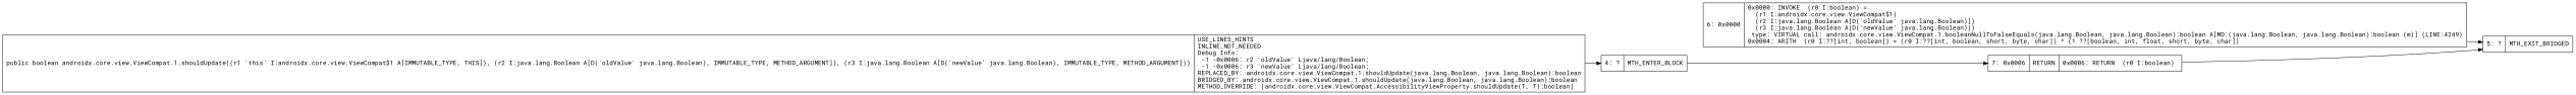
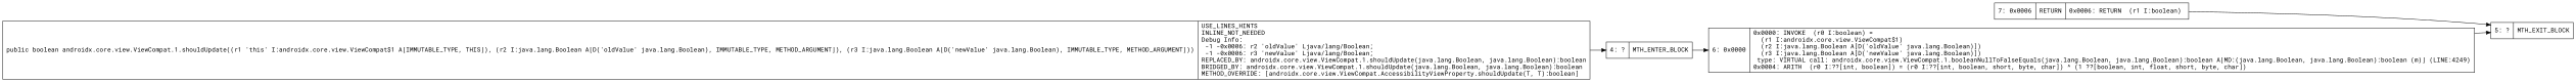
  digraph {
    fontname="Roboto Mono"
    rankdir=LR
    node [fontname="Roboto Mono" shape=record]
    edge [fontname="Roboto Mono"]
    n1 [label="{4\:\ ?|MTH_ENTER_BLOCK\l}"]
    n2 [label="{6\:\ 0x0000|0x0000: INVOKE  (r0 I:boolean) = \l  (r1 I:androidx.core.view.ViewCompat$1)\l  (r2 I:java.lang.Boolean A[D('oldValue' java.lang.Boolean)])\l  (r3 I:java.lang.Boolean A[D('newValue' java.lang.Boolean)])\l type: VIRTUAL call: androidx.core.view.ViewCompat.1.booleanNullToFalseEquals(java.lang.Boolean, java.lang.Boolean):boolean A[MD:(java.lang.Boolean, java.lang.Boolean):boolean (m)] (LINE:4249)\l0x0004: ARITH  (r0 I:??[int, boolean]) = (r0 I:??[int, boolean, short, byte, char]) ^ (1 ??[boolean, int, float, short, byte, char]) \l}"]
-   n3 [label="{5\:\ ?|MTH_EXIT_BRIDGED\l}"]
-   n4 [label="{7\:\ 0x0006|RETURN\l|0x0006: RETURN  (r0 I:boolean) \l}"]
+   n3 [label="{5\:\ ?|MTH_EXIT_BLOCK\l}"]
+   n4 [label="{7\:\ 0x0006|RETURN\l|0x0006: RETURN  (r1 I:boolean) \l}"]
    n5 [label="{public boolean androidx.core.view.ViewCompat.1.shouldUpdate((r1 'this' I:androidx.core.view.ViewCompat$1 A[IMMUTABLE_TYPE, THIS]), (r2 I:java.lang.Boolean A[D('oldValue' java.lang.Boolean), IMMUTABLE_TYPE, METHOD_ARGUMENT]), (r3 I:java.lang.Boolean A[D('newValue' java.lang.Boolean), IMMUTABLE_TYPE, METHOD_ARGUMENT]))  | USE_LINES_HINTS\lINLINE_NOT_NEEDED\lDebug Info:\l  \-1 \-0x0006: r2 'oldValue' Ljava\/lang\/Boolean;\l  \-1 \-0x0006: r3 'newValue' Ljava\/lang\/Boolean;\lREPLACED_BY: androidx.core.view.ViewCompat.1.shouldUpdate(java.lang.Boolean, java.lang.Boolean):boolean\lBRIDGED_BY: androidx.core.view.ViewCompat.1.shouldUpdate(java.lang.Boolean, java.lang.Boolean):boolean\lMETHOD_OVERRIDE: [androidx.core.view.ViewCompat.AccessibilityViewProperty.shouldUpdate(T, T):boolean]\l}"]
-   n1 -> n4
+   n1 -> n2
    n2 -> n3
    n4 -> n3
    n5 -> n1
  }
